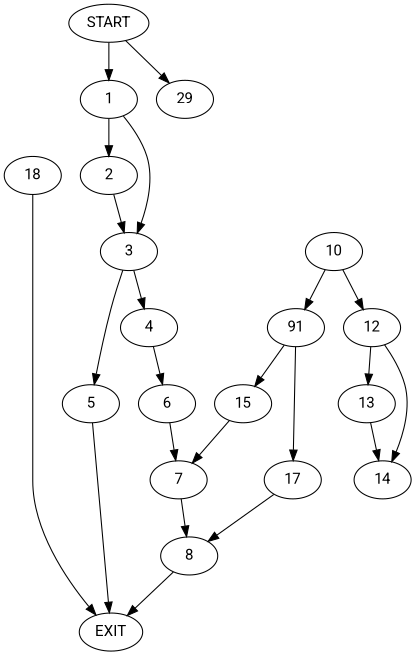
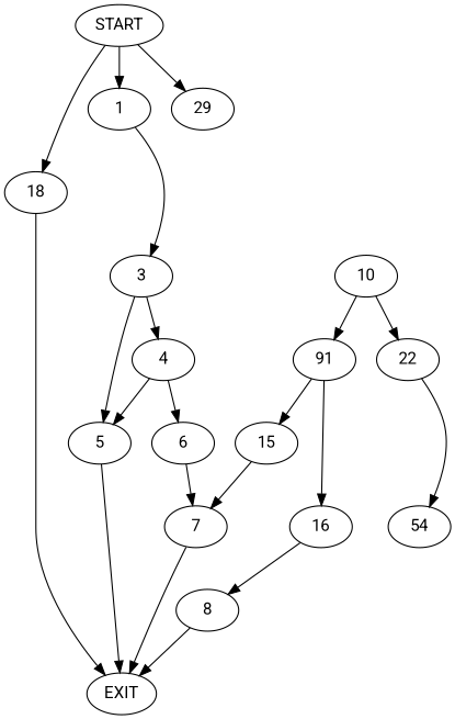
  digraph {
    fontname=Roboto
    node [fontname=Roboto]
    edge [fontname=Roboto]
    n1 [label=START]
    1
    18
    n4 [label=29]
-   2
    3
    n7 [label=EXIT]
    4
    5
    6
    7
    8
    n13 [label=91]
    10
-   12
+   12 [label=22]
    15
-   16 [label=17]
-   13
-   14
+   16
+   14 [label=54]
    n1 -> 1
+   n1 -> 18
    n1 -> n4
-   1 -> 2
    1 -> 3
    18 -> n7
-   2 -> 3
    3 -> 4
    3 -> 5
+   4 -> 5
    4 -> 6
    5 -> n7
    6 -> 7
-   7 -> 8
+   7 -> n7
    8 -> n7
    n13 -> 15
    n13 -> 16
    10 -> n13
    10 -> 12
-   12 -> 13
    12 -> 14
    15 -> 7
    16 -> 8
-   13 -> 14
  }
